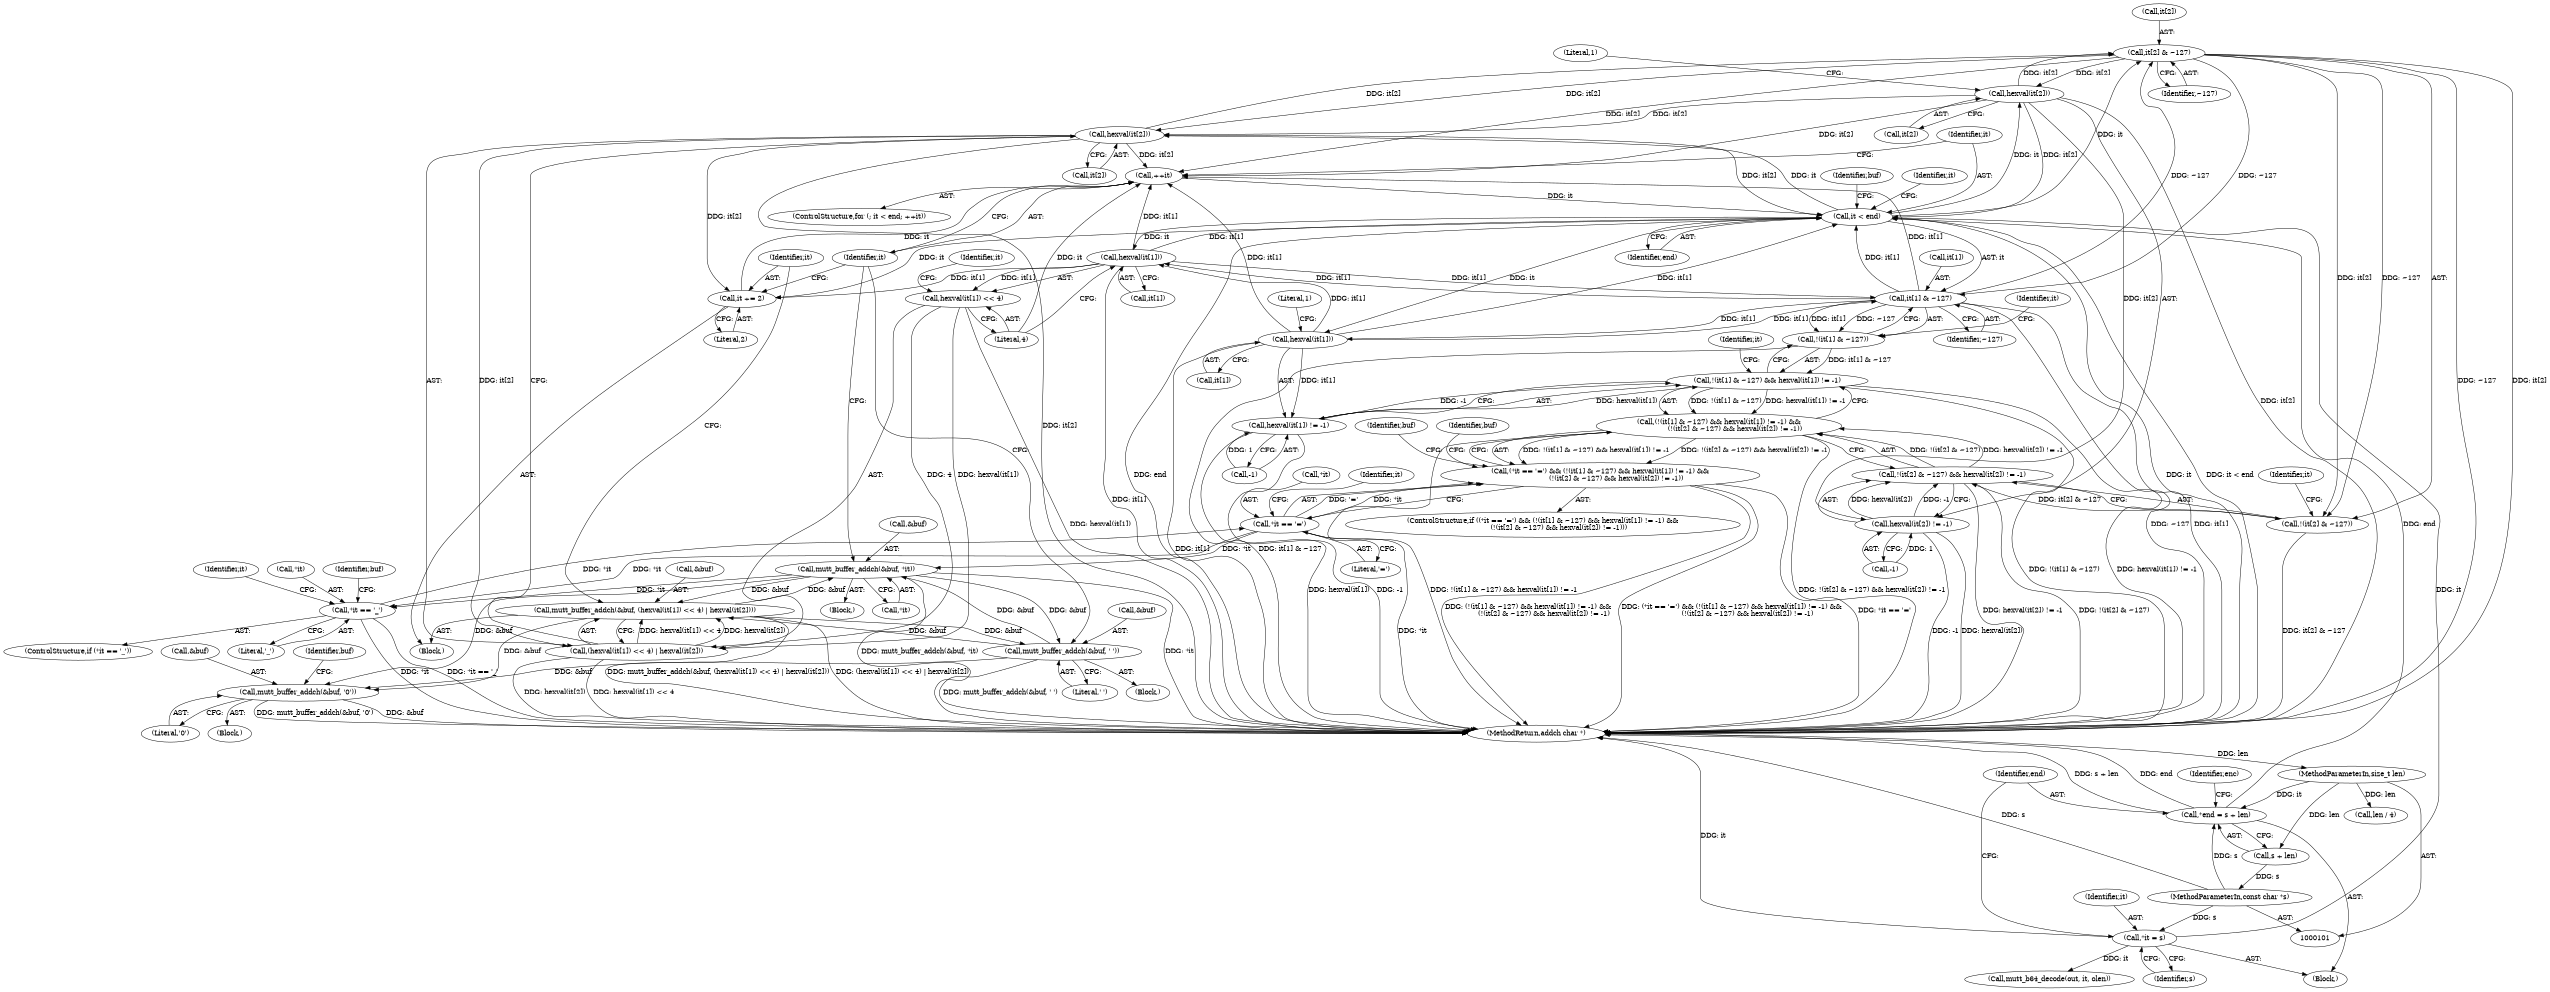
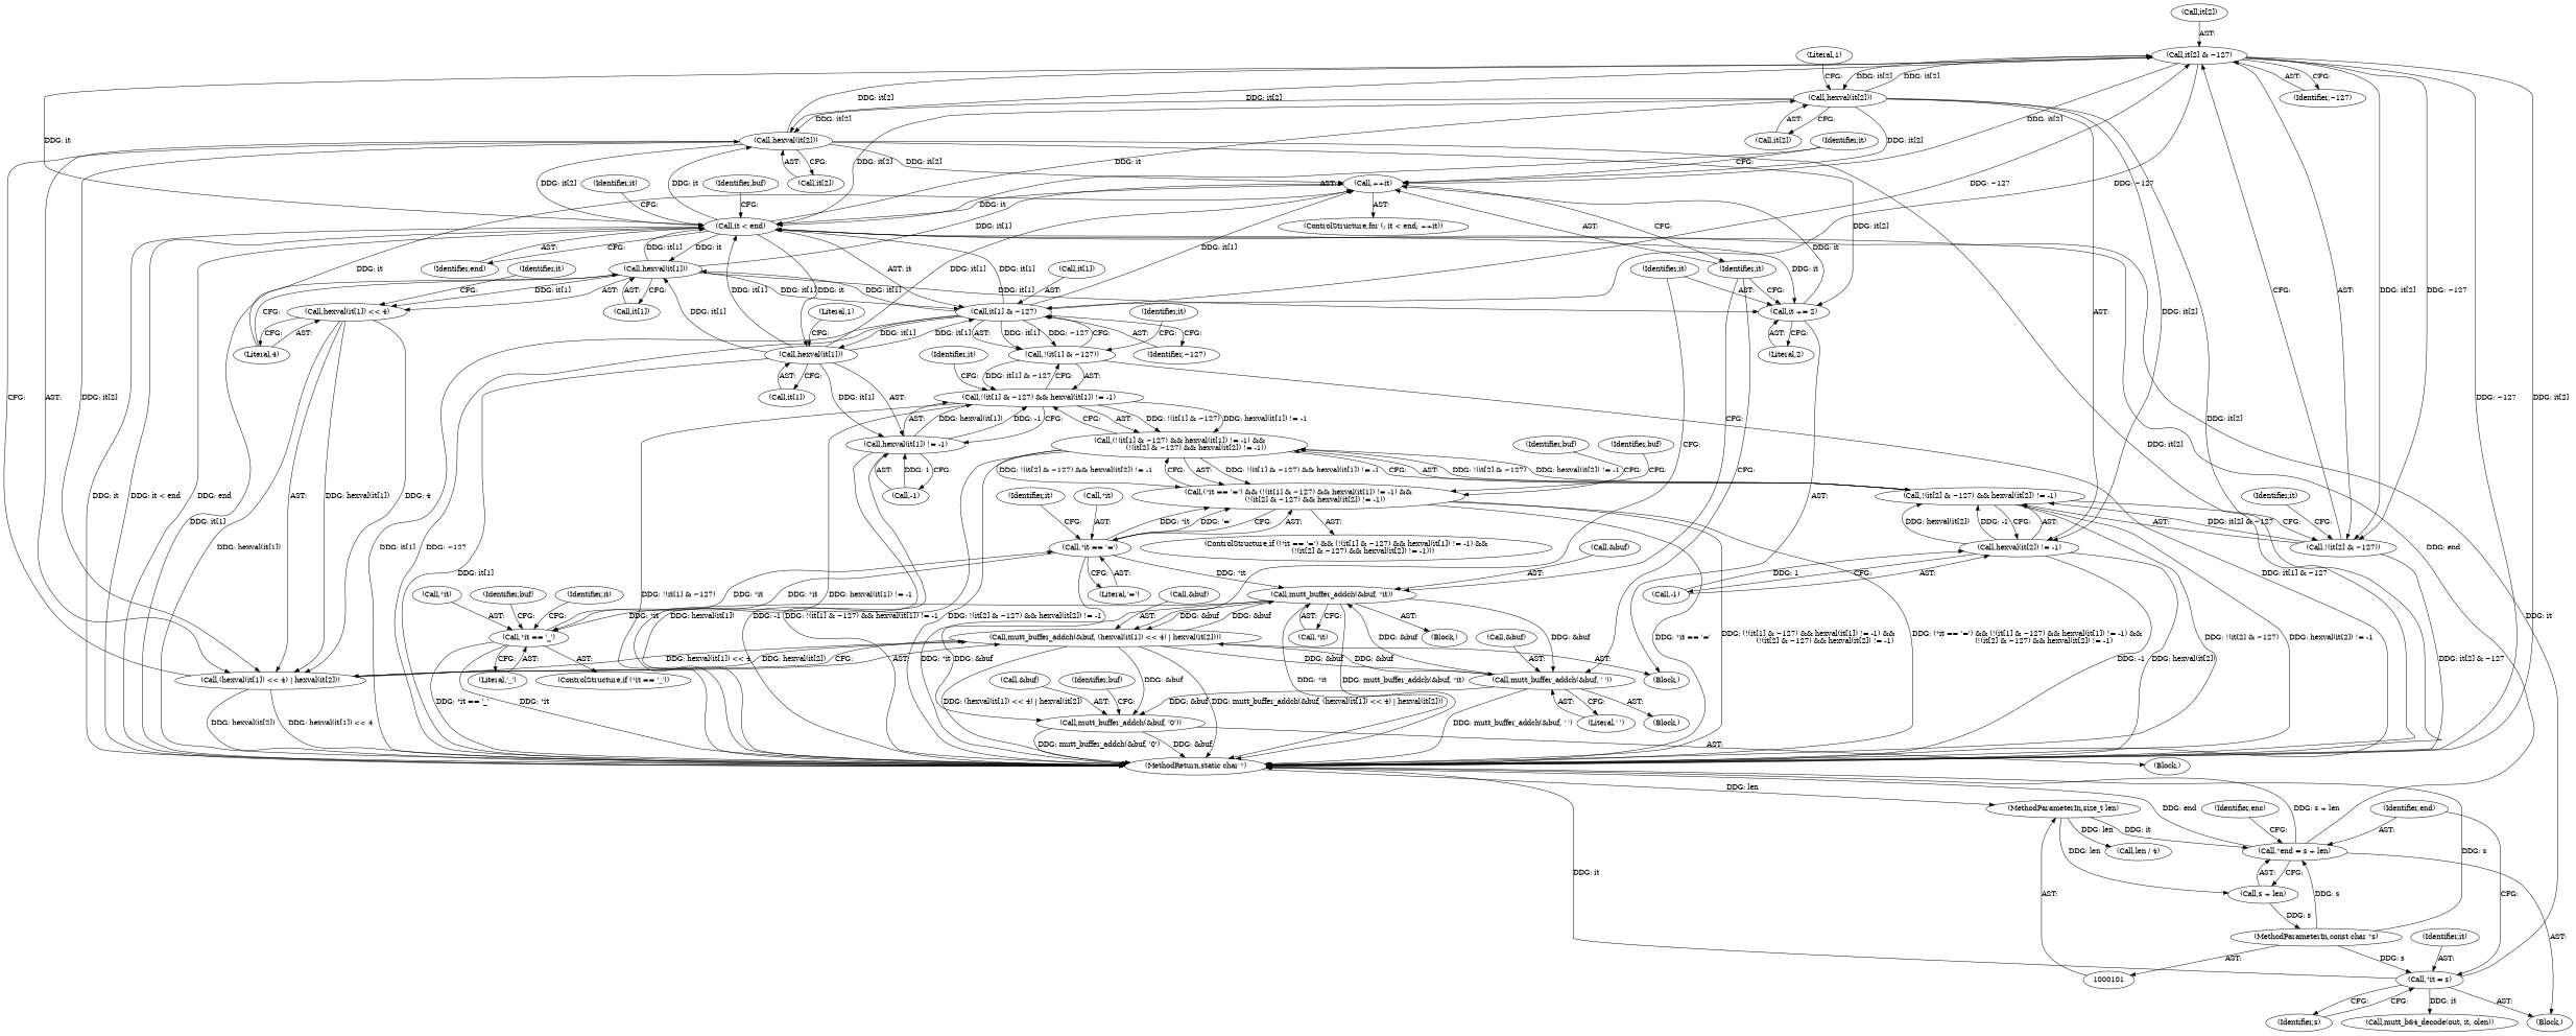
  digraph {
    n1 [label="(Call,it[2] & ~127)"]
    n2 [label="(Call,hexval(it[2]))"]
    n3 [label="(Call,hexval(it[2]))"]
    n4 [label="(Call,it[1] & ~127)"]
    n5 [label="(Call,++it)"]
    n6 [label="(Call,!(it[2] & ~127))"]
-   n7 [label="(MethodReturn,addch char *)"]
+   n7 [label="(MethodReturn,static char *)"]
    n8 [label="(Identifier,~127)"]
    n9 [label="(Call,it < end)"]
    n10 [label="(Call,hexval(it[1]))"]
    n11 [label="(Call,hexval(it[1]))"]
    n12 [label="(Call,it += 2)"]
    n13 [label="(Identifier,end)"]
    n14 [label="(Call,hexval(it[2]) != -1)"]
    n15 [label="(Call,it[2])"]
    n16 [label="(Call,(hexval(it[1]) << 4) | hexval(it[2]))"]
    n17 [label="(Call,it[2])"]
    n18 [label="(Call,!(it[1] & ~127))"]
    n19 [label="(Identifier,~127)"]
    n20 [label="(ControlStructure,for (; it < end; ++it))"]
    n21 [label="(Identifier,it)"]
    n22 [label="(Call,!(it[2] & ~127) && hexval(it[2]) != -1)"]
    n23 [label="(MethodParameterIn,size_t len)"]
    n24 [label="(Call,hexval(it[1]) != -1)"]
    n25 [label="(Call,it[1])"]
    n26 [label="(Call,hexval(it[1]) << 4)"]
    n27 [label="(Call,it[1])"]
    n28 [label="(Literal,2)"]
    n29 [label="(Block,)"]
    n30 [label="(Call,-1)"]
    n31 [label="(Call,mutt_buffer_addch(&buf, (hexval(it[1]) << 4) | hexval(it[2])))"]
    n32 [label="(Call,!(it[1] & ~127) && hexval(it[1]) != -1)"]
    n33 [label="(Call,-1)"]
    n34 [label="(Literal,4)"]
    n35 [label="(Call,*it = s)"]
    n36 [label="(Block,)"]
    n37 [label="(Identifier,s)"]
    n38 [label="(Call,mutt_b64_decode(out, it, olen))"]
    n39 [label="(MethodParameterIn,const char *s)"]
    n40 [label="(Call,*end = s + len)"]
    1000101
    n42 [label="(Call,s + len)"]
    n43 [label="(Call,mutt_buffer_addch(&buf, ' '))"]
    n44 [label="(Call,mutt_buffer_addch(&buf, *it))"]
    n45 [label="(Call,len / 4)"]
    n46 [label="(Call,(!(it[1] & ~127) && hexval(it[1]) != -1) &&\n               (!(it[2] & ~127) && hexval(it[2]) != -1))"]
    n47 [label="(Call,(*it == '=') && (!(it[1] & ~127) && hexval(it[1]) != -1) &&\n               (!(it[2] & ~127) && hexval(it[2]) != -1))"]
    n48 [label="(Call,*it == '=')"]
    n49 [label="(ControlStructure,if ((*it == '=') && (!(it[1] & ~127) && hexval(it[1]) != -1) &&\n               (!(it[2] & ~127) && hexval(it[2]) != -1)))"]
    n50 [label="(Call,*it == '_')"]
    n51 [label="(Literal,'=')"]
    n52 [label="(Call,mutt_buffer_addch(&buf, '\0'))"]
    n53 [label="(Literal,' ')"]
    n54 [label="(Block,)"]
    n55 [label="(Block,)"]
    n56 [label="(Call,*it)"]
    n57 [label="(Block,)"]
-   n58 [label="(Literal,'\0')"]
    n59 [label="(Literal,'_')"]
    n60 [label="(ControlStructure,if (*it == '_'))"]
    n61 [label="(Identifier,buf)"]
    n62 [label="(Literal,1)"]
    n63 [label="(Identifier,buf)"]
    n64 [label="(Identifier,it)"]
    n65 [label="(Call,&buf)"]
    n66 [label="(Call,&buf)"]
    n67 [label="(Identifier,it)"]
    n68 [label="(Call,it[2])"]
    n69 [label="(Identifier,it)"]
    n70 [label="(Identifier,it)"]
    n71 [label="(Identifier,it)"]
    n72 [label="(Identifier,it)"]
    n73 [label="(Identifier,end)"]
    n74 [label="(Call,&buf)"]
    n75 [label="(Identifier,buf)"]
    n76 [label="(Call,it[1])"]
    n77 [label="(Identifier,it)"]
    n78 [label="(Identifier,enc)"]
    n79 [label="(Identifier,buf)"]
    n80 [label="(Identifier,it)"]
    n81 [label="(Call,*it)"]
    n82 [label="(Call,&buf)"]
    n83 [label="(Call,*it)"]
    n84 [label="(Literal,1)"]
    n85 [label="(Identifier,it)"]
    n86 [label="(Identifier,buf)"]
    n87 [label="(Identifier,it)"]
    n1 -> n2 [label="DDG: it[2]"]
    n1 -> n3 [label="DDG: it[2]"]
    n1 -> n4 [label="DDG: ~127"]
    n1 -> n5 [label="DDG: it[2]"]
    n1 -> n6 [label="AST: "]
    n1 -> n6 [label="DDG: it[2]"]
    n1 -> n6 [label="DDG: ~127"]
    n1 -> n7 [label="DDG: ~127"]
    n1 -> n7 [label="DDG: it[2]"]
    n1 -> n8 [label="CFG: "]
    n2 -> n1 [label="DDG: it[2]"]
    n2 -> n3 [label="DDG: it[2]"]
    n2 -> n5 [label="DDG: it[2]"]
    n2 -> n7 [label="DDG: it[2]"]
    n2 -> n9 [label="DDG: it[2]"]
    n2 -> n14 [label="AST: "]
    n2 -> n14 [label="DDG: it[2]"]
    n2 -> n15 [label="CFG: "]
    n3 -> n1 [label="DDG: it[2]"]
    n3 -> n5 [label="DDG: it[2]"]
    n3 -> n7 [label="DDG: it[2]"]
    n3 -> n9 [label="DDG: it[2]"]
    n3 -> n12 [label="DDG: it[2]"]
    n3 -> n16 [label="AST: "]
    n3 -> n16 [label="DDG: it[2]"]
    n3 -> n17 [label="CFG: "]
    n4 -> n1 [label="DDG: ~127"]
    n4 -> n5 [label="DDG: it[1]"]
    n4 -> n7 [label="DDG: it[1]"]
    n4 -> n7 [label="DDG: ~127"]
    n4 -> n9 [label="DDG: it[1]"]
    n4 -> n10 [label="DDG: it[1]"]
    n4 -> n11 [label="DDG: it[1]"]
    n4 -> n18 [label="AST: "]
    n4 -> n18 [label="DDG: it[1]"]
    n4 -> n18 [label="DDG: ~127"]
    n4 -> n19 [label="CFG: "]
    n5 -> n9 [label="DDG: it"]
    n5 -> n20 [label="AST: "]
    n5 -> n21 [label="CFG: "]
+   n6 -> n1 [label="CFG: "]
    n6 -> n7 [label="DDG: it[2] & ~127"]
    n6 -> n22 [label="AST: "]
    n6 -> n22 [label="DDG: it[2] & ~127"]
    n7 -> n23 [label="DDG: len"]
    n8 -> n1 [label="AST: "]
    n9 -> n1 [label="DDG: it"]
    n9 -> n2 [label="DDG: it"]
    n9 -> n3 [label="DDG: it"]
    n9 -> n4 [label="AST: it"]
    n9 -> n7 [label="DDG: end"]
    n9 -> n7 [label="DDG: it"]
    n9 -> n7 [label="DDG: it < end"]
    n9 -> n10 [label="DDG: it"]
    n9 -> n11 [label="DDG: it"]
    n9 -> n12 [label="DDG: it"]
    n9 -> n13 [label="CFG: "]
    n10 -> n4 [label="DDG: it[1]"]
    n10 -> n5 [label="DDG: it[1]"]
    n10 -> n7 [label="DDG: it[1]"]
    n10 -> n9 [label="DDG: it[1]"]
    n10 -> n11 [label="DDG: it[1]"]
    n10 -> n24 [label="AST: "]
    n10 -> n24 [label="DDG: it[1]"]
    n10 -> n25 [label="CFG: "]
    n11 -> n4 [label="DDG: it[1]"]
    n11 -> n5 [label="DDG: it[1]"]
    n11 -> n7 [label="DDG: it[1]"]
    n11 -> n9 [label="DDG: it[1]"]
    n11 -> n12 [label="DDG: it[1]"]
    n11 -> n26 [label="AST: "]
    n11 -> n26 [label="DDG: it[1]"]
    n11 -> n27 [label="CFG: "]
    n12 -> n5 [label="DDG: it"]
    n12 -> n28 [label="CFG: "]
    n12 -> n29 [label="AST: "]
    n13 -> n9 [label="AST: "]
    n14 -> n7 [label="DDG: hexval(it[2])"]
    n14 -> n7 [label="DDG: -1"]
    n14 -> n22 [label="AST: "]
    n14 -> n22 [label="DDG: hexval(it[2])"]
    n14 -> n22 [label="DDG: -1"]
    n14 -> n30 [label="CFG: "]
    n15 -> n2 [label="AST: "]
    n16 -> n3 [label="CFG: "]
    n16 -> n7 [label="DDG: hexval(it[1]) << 4"]
    n16 -> n7 [label="DDG: hexval(it[2])"]
    n16 -> n31 [label="AST: "]
    n16 -> n31 [label="DDG: hexval(it[1]) << 4"]
    n16 -> n31 [label="DDG: hexval(it[2])"]
    n17 -> n3 [label="AST: "]
    n18 -> n4 [label="CFG: "]
    n18 -> n7 [label="DDG: it[1] & ~127"]
    n18 -> n32 [label="AST: "]
    n18 -> n32 [label="DDG: it[1] & ~127"]
    n19 -> n4 [label="AST: "]
    n21 -> n5 [label="AST: "]
    n21 -> n12 [label="CFG: "]
    n21 -> n43 [label="CFG: "]
    n21 -> n44 [label="CFG: "]
    n22 -> n6 [label="CFG: "]
    n22 -> n7 [label="DDG: !(it[2] & ~127)"]
    n22 -> n7 [label="DDG: hexval(it[2]) != -1"]
    n22 -> n14 [label="CFG: "]
    n22 -> n46 [label="AST: "]
    n22 -> n46 [label="DDG: !(it[2] & ~127)"]
    n22 -> n46 [label="DDG: hexval(it[2]) != -1"]
    n23 -> n40 [label="DDG: it"]
-   n23 -> 1000101 [label="AST: "]
+   1000101 -> n23 [label="AST: "]
    n23 -> n42 [label="DDG: len"]
    n23 -> n45 [label="DDG: len"]
    n24 -> n7 [label="DDG: hexval(it[1])"]
    n24 -> n7 [label="DDG: -1"]
    n24 -> n32 [label="AST: "]
    n24 -> n32 [label="DDG: hexval(it[1])"]
    n24 -> n32 [label="DDG: -1"]
    n24 -> n33 [label="CFG: "]
    n25 -> n10 [label="AST: "]
    n26 -> n7 [label="DDG: hexval(it[1])"]
    n26 -> n16 [label="AST: "]
    n26 -> n16 [label="DDG: hexval(it[1])"]
    n26 -> n16 [label="DDG: 4"]
    n26 -> n34 [label="CFG: "]
    n27 -> n11 [label="AST: "]
    n28 -> n12 [label="AST: "]
    n30 -> n14 [label="AST: "]
    n30 -> n14 [label="DDG: 1"]
    n31 -> n7 [label="DDG: (hexval(it[1]) << 4) | hexval(it[2])"]
    n31 -> n7 [label="DDG: mutt_buffer_addch(&buf, (hexval(it[1]) << 4) | hexval(it[2]))"]
    n31 -> n16 [label="CFG: "]
    n31 -> n29 [label="AST: "]
    n31 -> n43 [label="DDG: &buf"]
    n31 -> n44 [label="DDG: &buf"]
    n31 -> n52 [label="DDG: &buf"]
    n32 -> n7 [label="DDG: !(it[1] & ~127)"]
    n32 -> n7 [label="DDG: hexval(it[1]) != -1"]
    n32 -> n18 [label="CFG: "]
    n32 -> n24 [label="CFG: "]
    n32 -> n46 [label="AST: "]
    n32 -> n46 [label="DDG: !(it[1] & ~127)"]
    n32 -> n46 [label="DDG: hexval(it[1]) != -1"]
    n33 -> n24 [label="AST: "]
    n33 -> n24 [label="DDG: 1"]
    n34 -> n5 [label="DDG: it"]
    n34 -> n11 [label="CFG: "]
    n34 -> n26 [label="AST: "]
    n35 -> n7 [label="DDG: it"]
    n35 -> n9 [label="DDG: it"]
    n35 -> n36 [label="AST: "]
    n35 -> n37 [label="CFG: "]
    n35 -> n38 [label="DDG: it"]
    n37 -> n35 [label="CFG: "]
    n39 -> n7 [label="DDG: s"]
    n39 -> n35 [label="DDG: s"]
    n39 -> n40 [label="DDG: s"]
    n39 -> 1000101 [label="AST: "]
    n40 -> n7 [label="DDG: end"]
    n40 -> n7 [label="DDG: s + len"]
    n40 -> n9 [label="DDG: end"]
    n40 -> n36 [label="AST: "]
    n40 -> n42 [label="CFG: "]
    n42 -> n39 [label="DDG: s"]
    n42 -> n40 [label="AST: "]
    n43 -> n7 [label="DDG: mutt_buffer_addch(&buf, ' ')"]
    n43 -> n31 [label="DDG: &buf"]
    n43 -> n44 [label="DDG: &buf"]
    n43 -> n52 [label="DDG: &buf"]
    n43 -> n53 [label="CFG: "]
    n43 -> n54 [label="AST: "]
    n44 -> n7 [label="DDG: *it"]
    n44 -> n7 [label="DDG: mutt_buffer_addch(&buf, *it)"]
    n44 -> n31 [label="DDG: &buf"]
    n44 -> n43 [label="DDG: &buf"]
    n44 -> n50 [label="DDG: *it"]
    n44 -> n52 [label="DDG: &buf"]
    n44 -> n55 [label="AST: "]
    n44 -> n56 [label="CFG: "]
    n46 -> n7 [label="DDG: !(it[1] & ~127) && hexval(it[1]) != -1"]
    n46 -> n7 [label="DDG: !(it[2] & ~127) && hexval(it[2]) != -1"]
    n46 -> n22 [label="CFG: "]
    n46 -> n32 [label="CFG: "]
    n46 -> n47 [label="AST: "]
    n46 -> n47 [label="DDG: !(it[1] & ~127) && hexval(it[1]) != -1"]
    n46 -> n47 [label="DDG: !(it[2] & ~127) && hexval(it[2]) != -1"]
    n47 -> n7 [label="DDG: *it == '='"]
    n47 -> n7 [label="DDG: (!(it[1] & ~127) && hexval(it[1]) != -1) &&\n               (!(it[2] & ~127) && hexval(it[2]) != -1)"]
    n47 -> n7 [label="DDG: (*it == '=') && (!(it[1] & ~127) && hexval(it[1]) != -1) &&\n               (!(it[2] & ~127) && hexval(it[2]) != -1)"]
    n47 -> n46 [label="CFG: "]
    n47 -> n48 [label="CFG: "]
    n47 -> n49 [label="AST: "]
    n48 -> n7 [label="DDG: *it"]
    n48 -> n44 [label="DDG: *it"]
    n48 -> n47 [label="AST: "]
    n48 -> n47 [label="DDG: *it"]
    n48 -> n47 [label="DDG: '='"]
    n48 -> n50 [label="DDG: *it"]
    n48 -> n51 [label="CFG: "]
    n50 -> n7 [label="DDG: *it == '_'"]
    n50 -> n7 [label="DDG: *it"]
    n50 -> n48 [label="DDG: *it"]
    n50 -> n59 [label="CFG: "]
    n50 -> n60 [label="AST: "]
    n51 -> n48 [label="AST: "]
    n52 -> n7 [label="DDG: &buf"]
    n52 -> n7 [label="DDG: mutt_buffer_addch(&buf, '\0')"]
    n52 -> n57 [label="AST: "]
-   n52 -> n58 [label="CFG: "]
    n53 -> n43 [label="AST: "]
    n56 -> n44 [label="AST: "]
-   n58 -> n52 [label="AST: "]
    n59 -> n50 [label="AST: "]
    n61 -> n50 [label="CFG: "]
    n62 -> n10 [label="CFG: "]
    n63 -> n52 [label="CFG: "]
    n64 -> n9 [label="CFG: "]
    n65 -> n44 [label="AST: "]
    n66 -> n52 [label="AST: "]
    n67 -> n48 [label="CFG: "]
    n68 -> n1 [label="AST: "]
    n69 -> n35 [label="AST: "]
    n70 -> n18 [label="CFG: "]
    n71 -> n32 [label="CFG: "]
    n72 -> n26 [label="CFG: "]
    n73 -> n35 [label="CFG: "]
    n73 -> n40 [label="AST: "]
    n74 -> n43 [label="AST: "]
    n75 -> n9 [label="CFG: "]
    n76 -> n4 [label="AST: "]
    n77 -> n50 [label="CFG: "]
    n78 -> n40 [label="CFG: "]
    n79 -> n47 [label="CFG: "]
    n80 -> n5 [label="CFG: "]
    n80 -> n9 [label="AST: "]
    n81 -> n50 [label="AST: "]
    n82 -> n31 [label="AST: "]
    n83 -> n48 [label="AST: "]
    n84 -> n2 [label="CFG: "]
    n85 -> n6 [label="CFG: "]
    n86 -> n47 [label="CFG: "]
    n87 -> n12 [label="AST: "]
    n87 -> n31 [label="CFG: "]
  }
